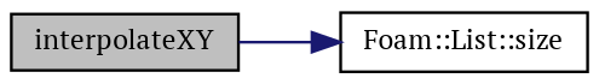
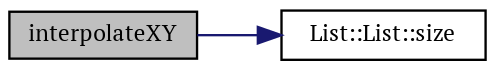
  digraph {
    rankdir=LR
    fontname="PT Serif"
    node [color=black fontname="PT Serif" fontsize=10 shape=record]
    n1 [fillcolor=grey75 fontcolor=black height=0.2 label=interpolateXY style=filled width=0.4]
-   n2 [height=0.2 label="Foam::List::size" width=0.4]
+   n2 [height=0.2 label="List::List::size" width=0.4]
    n1 -> n2 [color=midnightblue fontname="PT Serif" fontsize=10 labelfontname=FreeSans labelfontsize=10 style=solid]
  }
